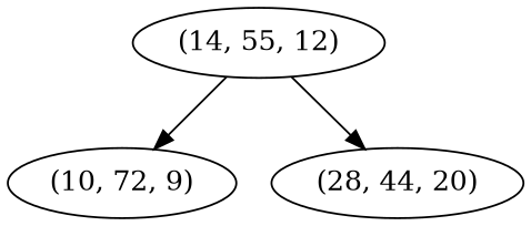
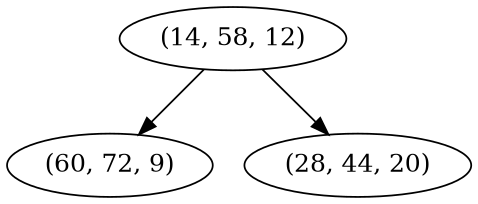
  digraph {
-   "(14, 55, 12)"
-   "(10, 72, 9)"
+   "(14, 55, 12)" [label="(14, 58, 12)"]
+   "(10, 72, 9)" [label="(60, 72, 9)"]
    "(28, 44, 20)"
    "(14, 55, 12)" -> "(10, 72, 9)"
    "(14, 55, 12)" -> "(28, 44, 20)"
  }
